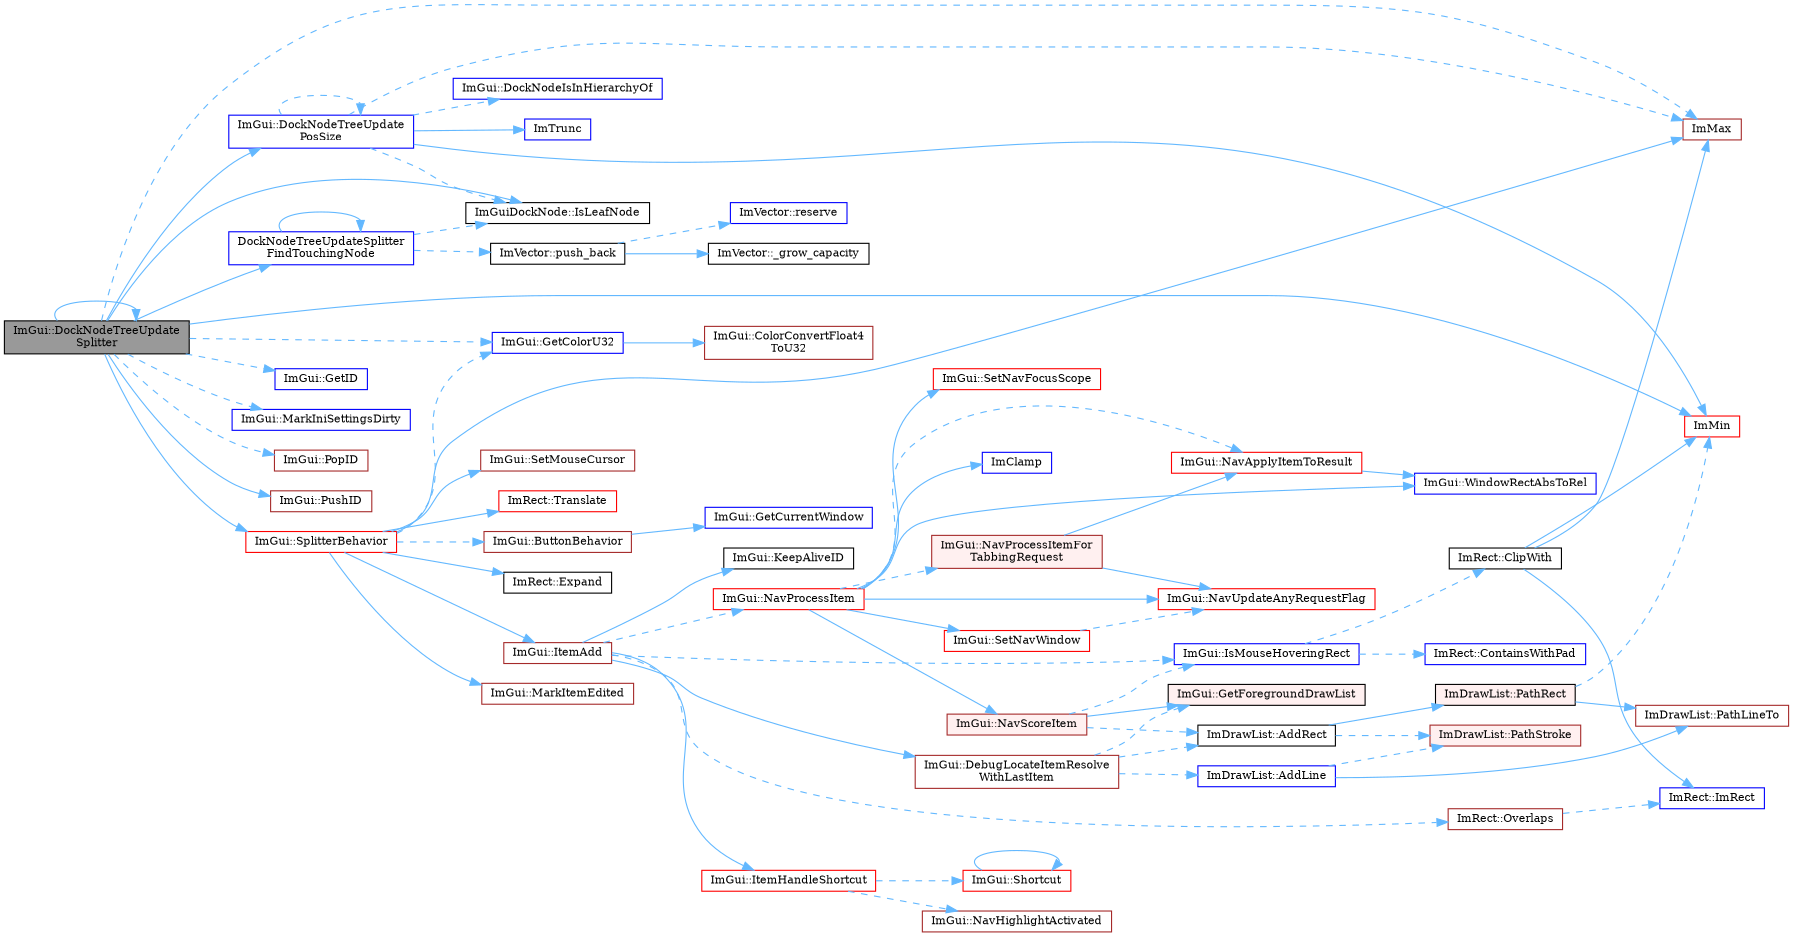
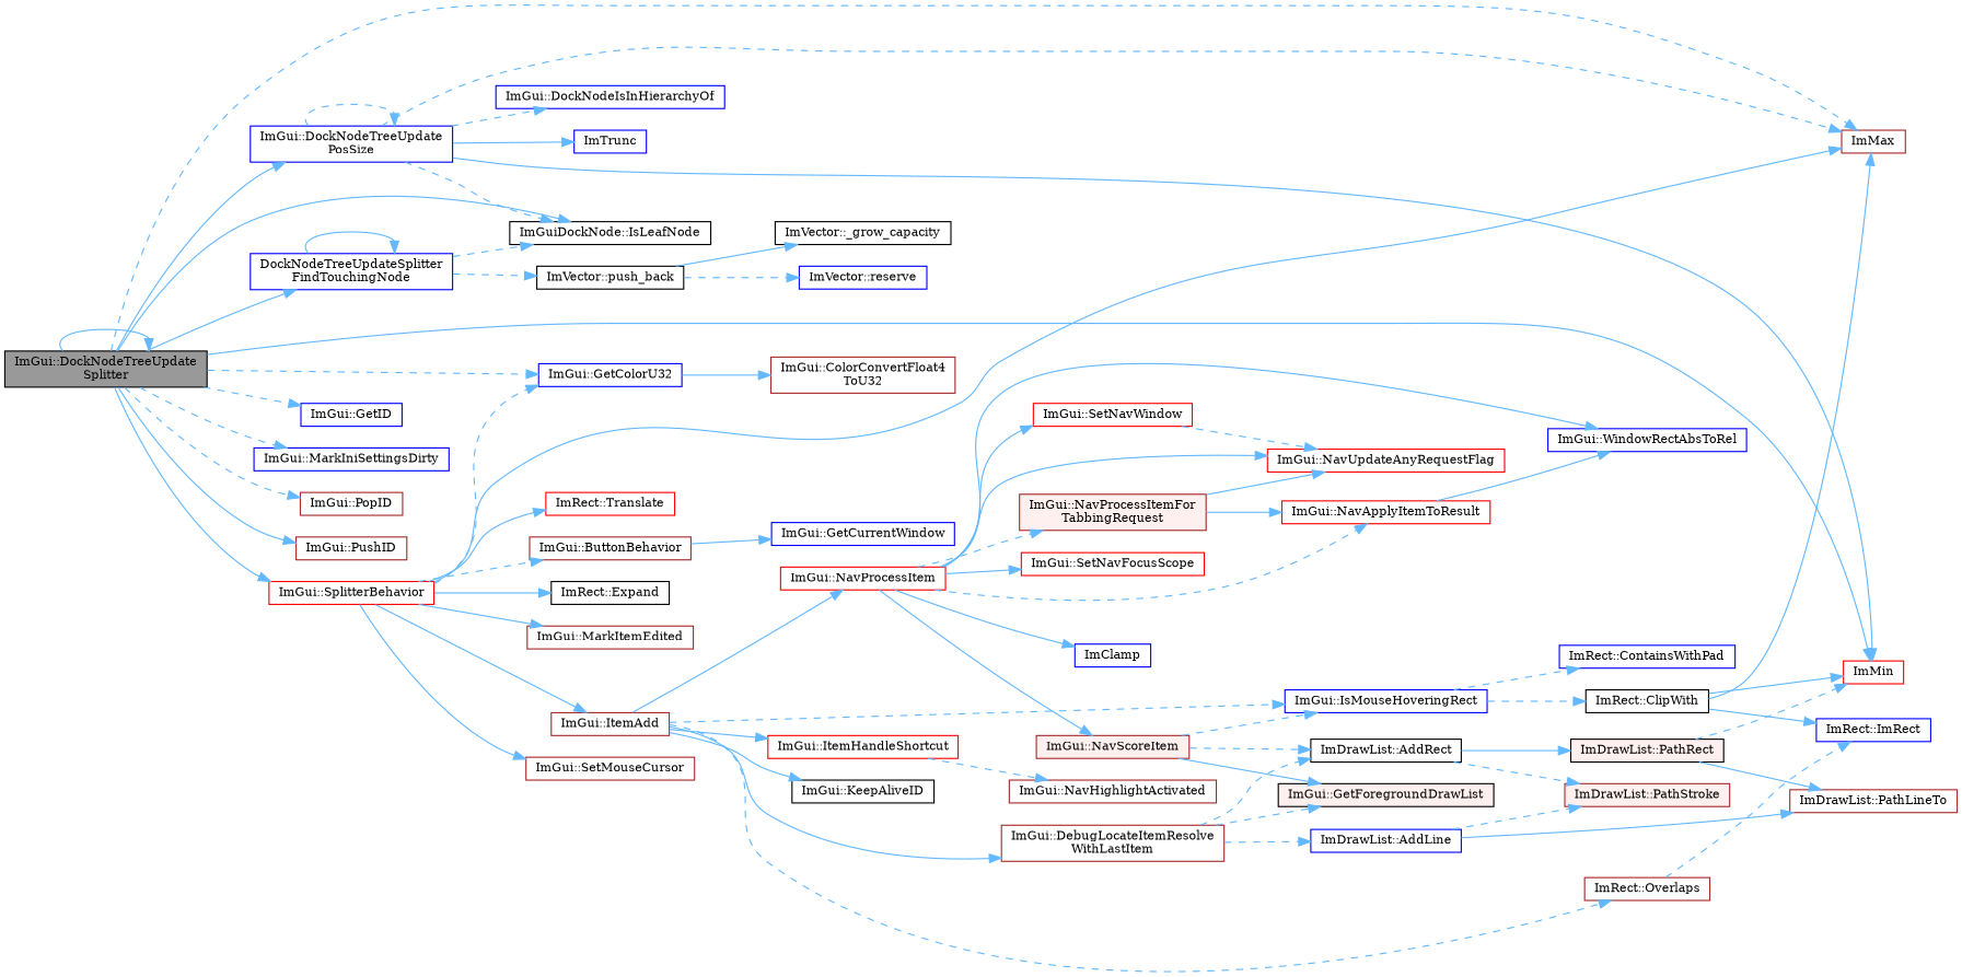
  digraph {
    fontname="DejaVu Serif"
    rankdir=LR
    node [color=blue fillcolor=white fontname="DejaVu Serif" fontsize=10 shape=box style=filled]
    edge [color=steelblue1 fontname="DejaVu Serif" fontsize=10 labelfontname=Helvetica labelfontsize=10 style=solid]
    n1 [color=black fillcolor=grey60 fontcolor=black height=0.2 label="ImGui::DockNodeTreeUpdate\lSplitter" width=0.4]
    n2 [height=0.2 label="ImGui::DockNodeTreeUpdate\lPosSize" width=0.4]
    n3 [color=brown height=0.2 label=ImMax width=0.4]
    n4 [color=red height=0.2 label=ImMin width=0.4]
    n5 [color=black height=0.2 label="ImGuiDockNode::IsLeafNode" width=0.4]
    n6 [height=0.2 label="DockNodeTreeUpdateSplitter\lFindTouchingNode" width=0.4]
    n7 [height=0.2 label="ImGui::GetColorU32" width=0.4]
    n8 [height=0.2 label="ImGui::GetID" width=0.4]
    n9 [height=0.2 label="ImGui::MarkIniSettingsDirty" width=0.4]
    n10 [color=brown height=0.2 label="ImGui::PopID" width=0.4]
    n11 [color=brown height=0.2 label="ImGui::PushID" width=0.4]
    n12 [color=red height=0.2 label="ImGui::SplitterBehavior" width=0.4]
    n13 [height=0.2 label="ImGui::DockNodeIsInHierarchyOf" width=0.4]
    n14 [height=0.2 label=ImTrunc width=0.4]
    n15 [color=black height=0.2 label="ImVector::push_back" width=0.4]
    n16 [color=brown height=0.2 label="ImGui::ColorConvertFloat4\lToU32" width=0.4]
    n17 [color=brown height=0.2 label="ImGui::ButtonBehavior" width=0.4]
    n18 [color=black height=0.2 label="ImRect::Expand" width=0.4]
    n19 [color=brown height=0.2 label="ImGui::ItemAdd" width=0.4]
    n20 [color=brown height=0.2 label="ImGui::MarkItemEdited" width=0.4]
    n21 [color=brown height=0.2 label="ImGui::SetMouseCursor" width=0.4]
    n22 [color=red height=0.2 label="ImRect::Translate" width=0.4]
    n23 [color=black height=0.2 label="ImVector::_grow_capacity" width=0.4]
    n24 [height=0.2 label="ImVector::reserve" width=0.4]
    n25 [height=0.2 label="ImGui::GetCurrentWindow" width=0.4]
    n26 [color=brown height=0.2 label="ImGui::DebugLocateItemResolve\lWithLastItem" width=0.4]
    n27 [height=0.2 label="ImGui::IsMouseHoveringRect" width=0.4]
    n28 [color=red height=0.2 label="ImGui::ItemHandleShortcut" width=0.4]
    n29 [color=black height=0.2 label="ImGui::KeepAliveID" width=0.4]
    n30 [color=red height=0.2 label="ImGui::NavProcessItem" width=0.4]
    n31 [color=brown height=0.2 label="ImRect::Overlaps" width=0.4]
    n32 [height=0.2 label="ImDrawList::AddLine" width=0.4]
    n33 [color=black height=0.2 label="ImDrawList::AddRect" width=0.4]
    n34 [color=black fillcolor="#FFF0F0" height=0.2 label="ImGui::GetForegroundDrawList" width=0.4]
    n35 [color=black height=0.2 label="ImRect::ClipWith" width=0.4]
    n36 [height=0.2 label="ImRect::ContainsWithPad" width=0.4]
    n37 [color=brown height=0.2 label="ImGui::NavHighlightActivated" width=0.4]
-   n38 [color=red height=0.2 label="ImGui::Shortcut" width=0.4]
    n39 [height=0.2 label=ImClamp width=0.4]
    n40 [color=red height=0.2 label="ImGui::NavApplyItemToResult" width=0.4]
    n41 [height=0.2 label="ImGui::WindowRectAbsToRel" width=0.4]
    n42 [color=brown fillcolor="#FFF0F0" height=0.2 label="ImGui::NavProcessItemFor\lTabbingRequest" width=0.4]
    n43 [color=red height=0.2 label="ImGui::NavUpdateAnyRequestFlag" width=0.4]
    n44 [color=brown fillcolor="#FFF0F0" height=0.2 label="ImGui::NavScoreItem" width=0.4]
    n45 [color=red height=0.2 label="ImGui::SetNavFocusScope" width=0.4]
    n46 [color=red height=0.2 label="ImGui::SetNavWindow" width=0.4]
    n47 [height=0.2 label="ImRect::ImRect" width=0.4]
    n48 [color=brown height=0.2 label="ImDrawList::PathLineTo" width=0.4]
    n49 [color=brown fillcolor="#FFF0F0" height=0.2 label="ImDrawList::PathStroke" width=0.4]
    n50 [color=black fillcolor="#FFF0F0" height=0.2 label="ImDrawList::PathRect" width=0.4]
    n1 -> n1
    n1 -> n2
    n1 -> n3 [style=dashed]
    n1 -> n4
    n1 -> n5
    n1 -> n6
    n1 -> n7 [style=dashed]
    n1 -> n8 [style=dashed]
    n1 -> n9 [style=dashed]
    n1 -> n10 [style=dashed]
    n1 -> n11
    n1 -> n12
    n2 -> n2 [style=dashed]
    n2 -> n3 [style=dashed]
    n2 -> n4
    n2 -> n5 [style=dashed]
    n2 -> n13 [style=dashed]
    n2 -> n14
    n6 -> n5 [style=dashed]
    n6 -> n6
    n6 -> n15 [style=dashed]
    n7 -> n16
    n12 -> n3
    n12 -> n7 [style=dashed]
    n12 -> n17 [style=dashed]
    n12 -> n18
    n12 -> n19
    n12 -> n20
    n12 -> n21
    n12 -> n22
    n15 -> n23
    n15 -> n24 [style=dashed]
    n17 -> n25
    n19 -> n26
    n19 -> n27 [style=dashed]
    n19 -> n28
    n19 -> n29
-   n19 -> n30 [style=dashed]
+   n19 -> n30
    n19 -> n31 [style=dashed]
    n26 -> n32 [style=dashed]
    n26 -> n33 [style=dashed]
    n26 -> n34 [style=dashed]
    n27 -> n35 [style=dashed]
    n27 -> n36 [style=dashed]
    n28 -> n37 [style=dashed]
-   n28 -> n38 [style=dashed]
    n30 -> n39
    n30 -> n40 [style=dashed]
    n30 -> n41
    n30 -> n42 [style=dashed]
    n30 -> n43
    n30 -> n44
    n30 -> n45
    n30 -> n46
    n31 -> n47 [style=dashed]
    n32 -> n48
    n32 -> n49 [style=dashed]
    n33 -> n49 [style=dashed]
    n33 -> n50
    n35 -> n3
    n35 -> n4
    n35 -> n47
-   n38 -> n38
    n40 -> n41
    n42 -> n40
    n42 -> n43
    n44 -> n27 [style=dashed]
    n44 -> n33 [style=dashed]
    n44 -> n34
    n46 -> n43 [style=dashed]
    n50 -> n4 [style=dashed]
    n50 -> n48
  }
